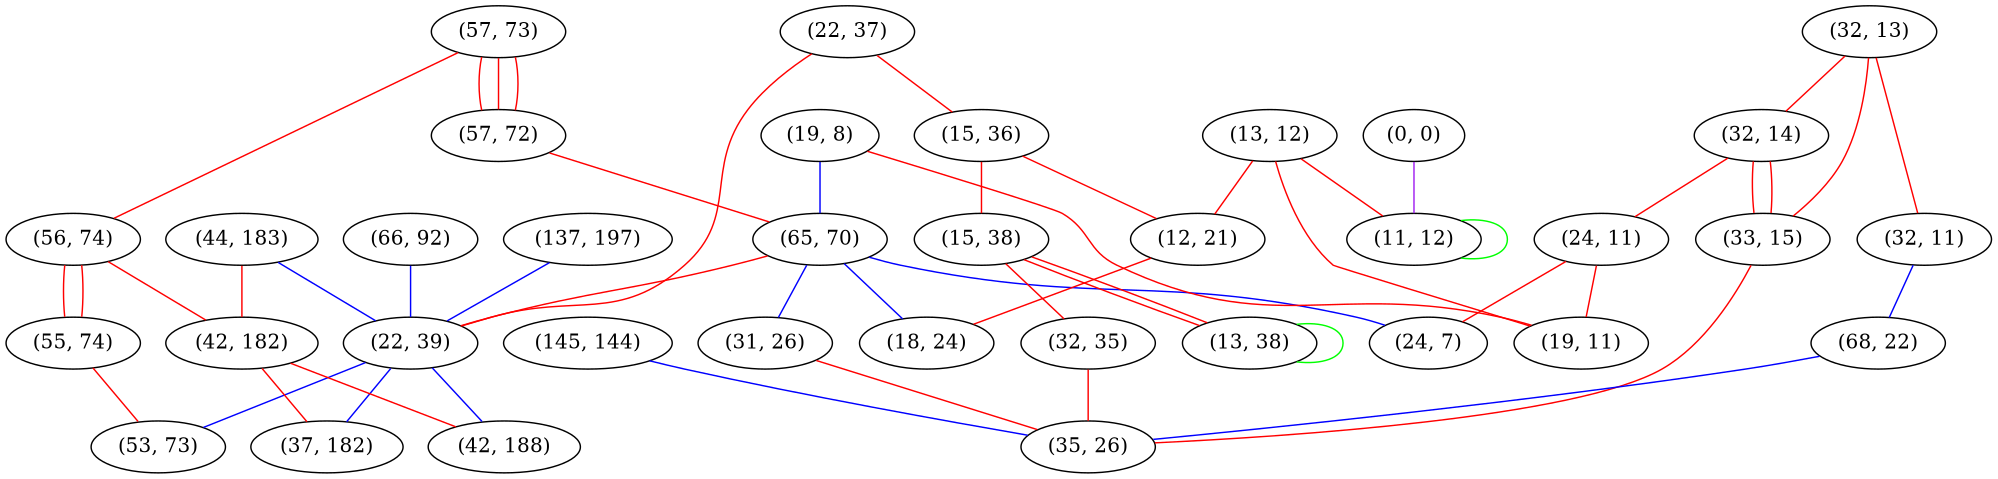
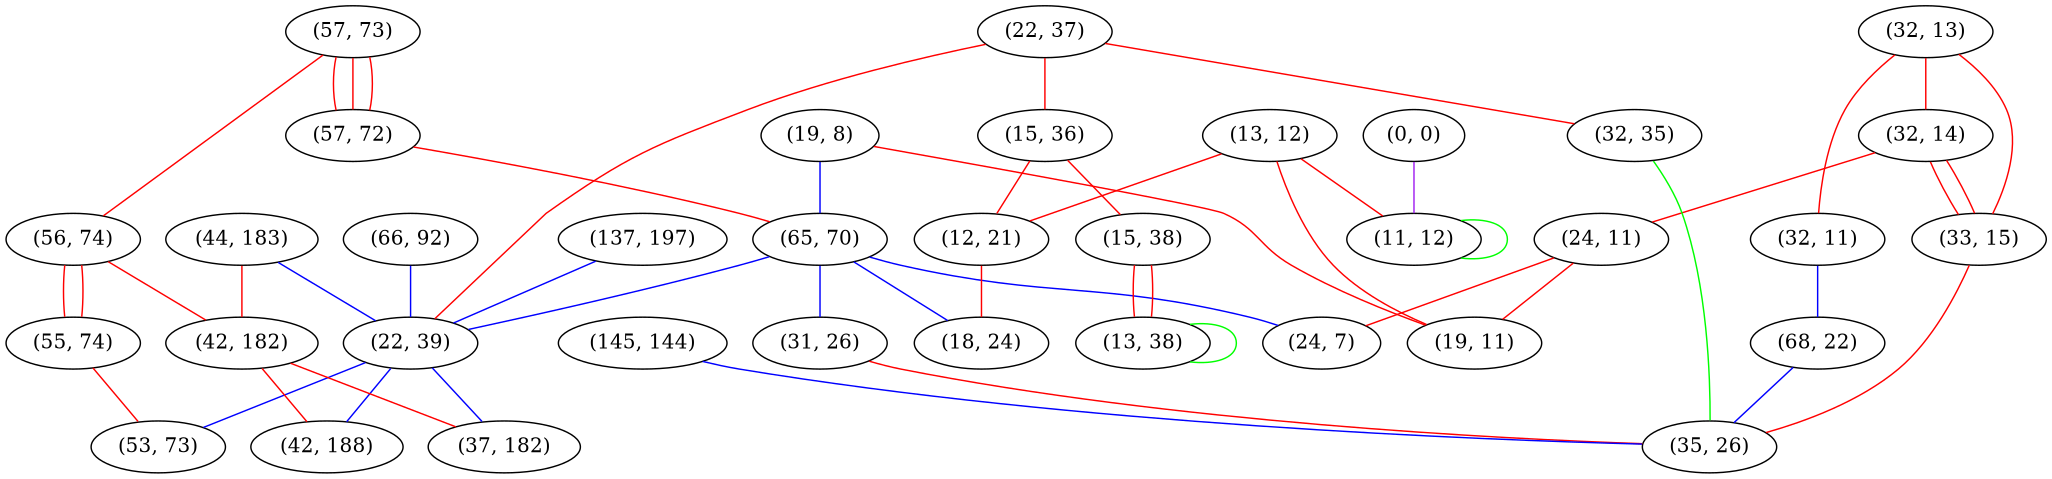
  graph {
    edge [color=red weight=1]
    n1 [label="(65, 70)"]
    "(19, 8)"
    "(19, 11)"
    "(22, 39)"
    "(18, 24)"
    "(31, 26)"
    "(24, 7)"
    "(57, 73)"
    "(56, 74)"
    "(57, 72)"
    "(55, 74)"
    "(42, 182)"
    "(53, 73)"
    "(42, 188)"
    "(37, 182)"
    n16 [label="(66, 92)"]
    "(32, 13)"
    "(32, 14)"
    "(33, 15)"
    "(32, 11)"
    "(24, 11)"
    "(35, 26)"
    n23 [label="(68, 22)"]
    "(145, 144)"
    "(22, 37)"
    "(15, 36)"
    "(32, 35)"
    "(12, 21)"
    "(15, 38)"
    "(13, 38)"
    "(44, 183)"
    "(13, 12)"
    "(11, 12)"
    "(137, 197)"
    "(0, 0)"
-   n1 -- "(22, 39)" [weight=3]
+   n1 -- "(22, 39)" [color=blue weight=3]
    n1 -- "(18, 24)" [color=blue weight=3]
    n1 -- "(31, 26)" [color=blue weight=3]
    n1 -- "(24, 7)" [color=blue weight=3]
    "(19, 8)" -- n1 [color=blue weight=3]
    "(19, 8)" -- "(19, 11)"
    "(22, 39)" -- "(53, 73)" [color=blue weight=3]
    "(22, 39)" -- "(42, 188)" [color=blue weight=3]
    "(22, 39)" -- "(37, 182)" [color=blue weight=3]
    "(31, 26)" -- "(35, 26)"
    "(57, 73)" -- "(56, 74)"
    "(57, 73)" -- "(57, 72)"
    "(57, 73)" -- "(57, 72)"
    "(57, 73)" -- "(57, 72)"
    "(56, 74)" -- "(55, 74)"
    "(56, 74)" -- "(55, 74)"
    "(56, 74)" -- "(42, 182)"
    "(57, 72)" -- n1
    "(55, 74)" -- "(53, 73)"
    "(42, 182)" -- "(42, 188)"
    "(42, 182)" -- "(37, 182)"
    n16 -- "(22, 39)" [color=blue weight=3]
    "(32, 13)" -- "(32, 14)"
    "(32, 13)" -- "(33, 15)"
    "(32, 13)" -- "(32, 11)"
    "(32, 14)" -- "(33, 15)"
    "(32, 14)" -- "(33, 15)"
    "(32, 14)" -- "(24, 11)"
    "(33, 15)" -- "(35, 26)"
    "(32, 11)" -- n23 [color=blue weight=3]
    "(24, 11)" -- "(19, 11)"
    "(24, 11)" -- "(24, 7)"
    n23 -- "(35, 26)" [color=blue weight=3]
    "(145, 144)" -- "(35, 26)" [color=blue weight=3]
    "(22, 37)" -- "(22, 39)"
    "(22, 37)" -- "(15, 36)"
-   "(15, 38)" -- "(32, 35)"
+   "(22, 37)" -- "(32, 35)"
    "(15, 36)" -- "(12, 21)"
    "(15, 36)" -- "(15, 38)"
-   "(32, 35)" -- "(35, 26)"
+   "(32, 35)" -- "(35, 26)" [color=green]
    "(12, 21)" -- "(18, 24)"
    "(15, 38)" -- "(13, 38)"
    "(15, 38)" -- "(13, 38)"
    "(13, 38)" -- "(13, 38)" [color=green weight=2]
    "(44, 183)" -- "(22, 39)" [color=blue weight=3]
    "(44, 183)" -- "(42, 182)"
    "(13, 12)" -- "(19, 11)"
    "(13, 12)" -- "(12, 21)"
    "(13, 12)" -- "(11, 12)"
    "(11, 12)" -- "(11, 12)" [color=green weight=2]
    "(137, 197)" -- "(22, 39)" [color=blue weight=3]
    "(0, 0)" -- "(11, 12)" [color=purple weight=4]
  }
